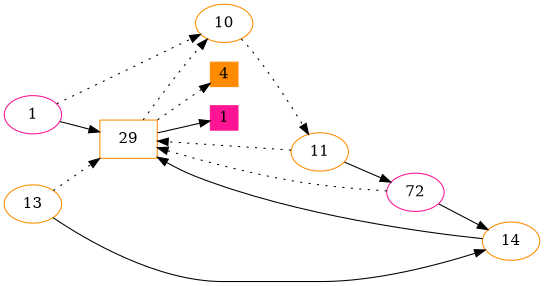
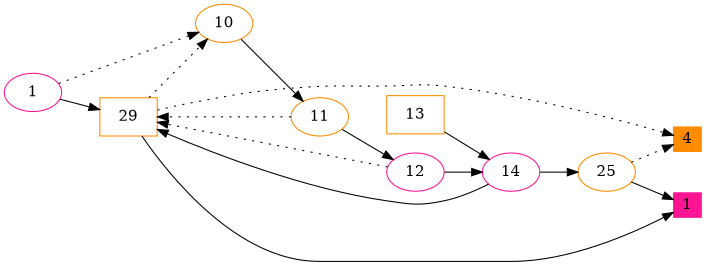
  digraph {
    rankdir=LR
    node [color=darkorange]
    edge [style=filled]
    n1 [height=0.3 label=4 shape=box style=filled width=0.3]
    n2 [color=deeppink height=0.3 label=1 shape=box style=filled width=0.3]
    n3 [color=deeppink label=1]
    n4 [label=10]
    n5 [label=29 shape=box]
    n6 [label=11]
-   n7 [color=deeppink label=72]
-   n8 [label=14]
-   n9 [label=13]
+   n7 [color=deeppink label=12]
+   n8 [color=deeppink label=14]
+   n9 [label=13 shape=box]
+   n10 [label=25]
    n3 -> n4 [style=dotted]
    n3 -> n5
-   n4 -> n6 [style=dotted]
+   n4 -> n6
    n5 -> n1 [style=dotted]
    n5 -> n2
    n5 -> n4 [style=dotted]
    n6 -> n5 [style=dotted]
    n6 -> n7
    n7 -> n5 [style=dotted]
    n7 -> n8
    n8 -> n5
-   n9 -> n5 [style=dotted]
+   n8 -> n10
    n9 -> n8
+   n10 -> n1 [style=dotted]
+   n10 -> n2
  }
